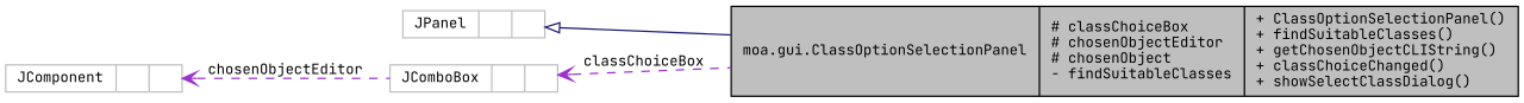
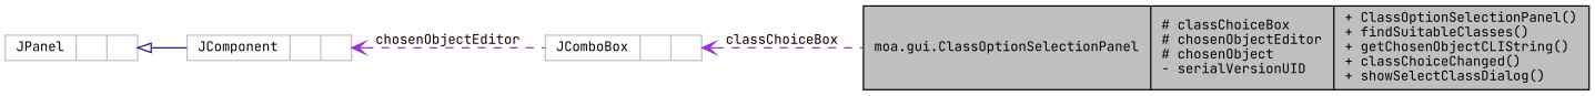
  digraph {
    fontname="JetBrains Mono"
    rankdir=LR
    node [color=grey75 fillcolor=white fontname="JetBrains Mono" fontsize=10 shape=record style=filled]
    edge [arrowtail=open color=darkorchid3 dir=back fontname="JetBrains Mono" fontsize=10 labelfontname=Helvetica labelfontsize=10 style=dashed]
-   n1 [color=black fillcolor=grey75 fontcolor=black height=0.2 label="{moa.gui.ClassOptionSelectionPanel\n|# classChoiceBox\l# chosenObjectEditor\l# chosenObject\l- findSuitableClasses\l|+ ClassOptionSelectionPanel()\l+ findSuitableClasses()\l+ getChosenObjectCLIString()\l+ classChoiceChanged()\l+ showSelectClassDialog()\l}" width=0.4]
+   n1 [color=black fillcolor=grey75 fontcolor=black height=0.2 label="{moa.gui.ClassOptionSelectionPanel\n|# classChoiceBox\l# chosenObjectEditor\l# chosenObject\l- serialVersionUID\l|+ ClassOptionSelectionPanel()\l+ findSuitableClasses()\l+ getChosenObjectCLIString()\l+ classChoiceChanged()\l+ showSelectClassDialog()\l}" width=0.4]
    n2 [height=0.2 label="{JPanel\n||}" width=0.4]
    n3 [height=0.2 label="{JComponent\n||}" width=0.4]
    n4 [height=0.2 label="{JComboBox\n||}" width=0.4]
-   n2 -> n1 [arrowtail=empty color=midnightblue style=solid]
+   n2 -> n3 [arrowtail=empty color=midnightblue style=solid]
    n3 -> n4 [label=chosenObjectEditor]
    n4 -> n1 [label=classChoiceBox]
  }
